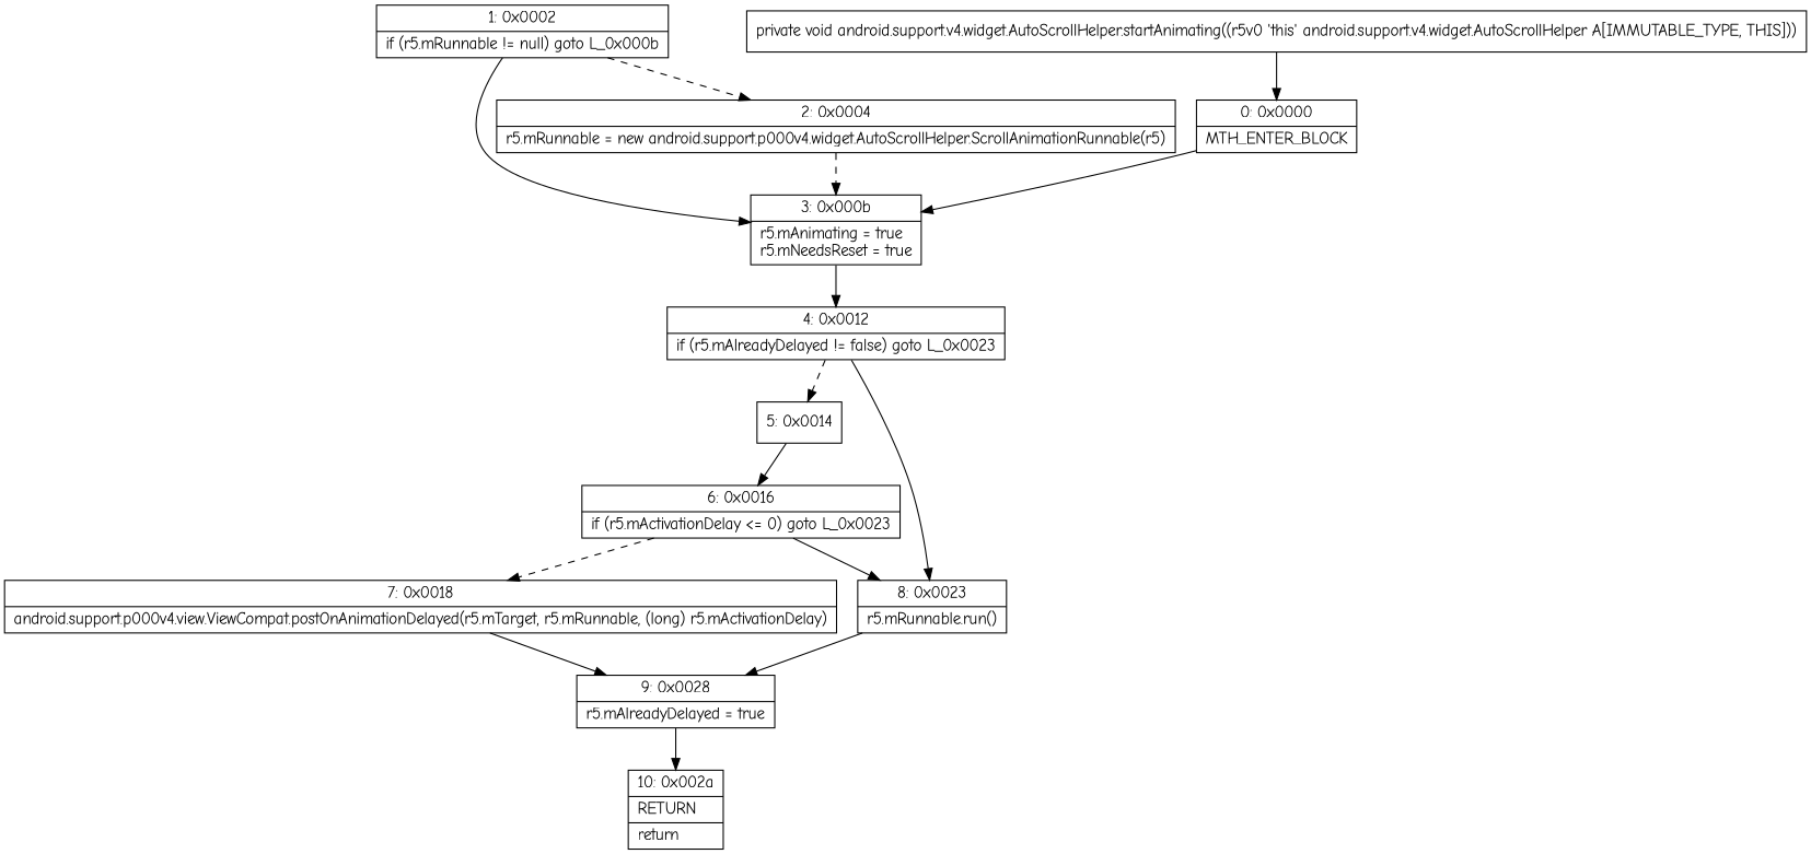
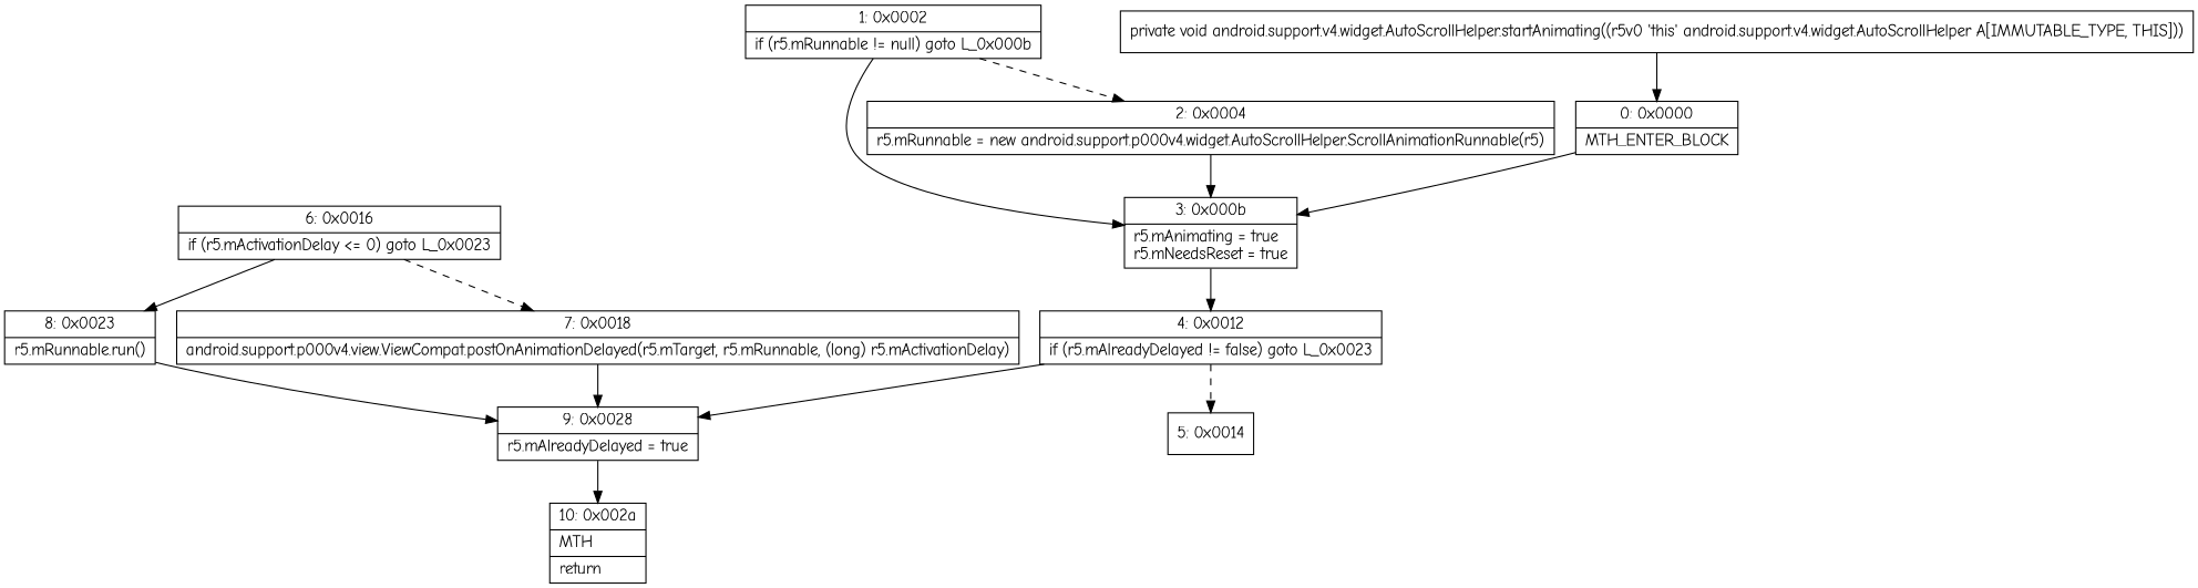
  digraph {
    fontname="Comic Neue"
    node [fontname="Comic Neue" shape=record]
    edge [fontname="Comic Neue"]
    n1 [label="{0\:\ 0x0000|MTH_ENTER_BLOCK\l}"]
    n2 [label="{3\:\ 0x000b|r5.mAnimating = true\lr5.mNeedsReset = true\l}"]
    n3 [label="{1\:\ 0x0002|if (r5.mRunnable != null) goto L_0x000b\l}"]
    n4 [label="{2\:\ 0x0004|r5.mRunnable = new android.support.p000v4.widget.AutoScrollHelper.ScrollAnimationRunnable(r5)\l}"]
    n5 [label="{4\:\ 0x0012|if (r5.mAlreadyDelayed != false) goto L_0x0023\l}"]
    n6 [label="{5\:\ 0x0014}"]
    n7 [label="{8\:\ 0x0023|r5.mRunnable.run()\l}"]
    n8 [label="{6\:\ 0x0016|if (r5.mActivationDelay \<= 0) goto L_0x0023\l}"]
    n9 [label="{9\:\ 0x0028|r5.mAlreadyDelayed = true\l}"]
    n10 [label="{7\:\ 0x0018|android.support.p000v4.view.ViewCompat.postOnAnimationDelayed(r5.mTarget, r5.mRunnable, (long) r5.mActivationDelay)\l}"]
-   n11 [label="{10\:\ 0x002a|RETURN\l|return\l}"]
+   n11 [label="{10\:\ 0x002a|MTH\l|return\l}"]
    n12 [label="{private void android.support.v4.widget.AutoScrollHelper.startAnimating((r5v0 'this' android.support.v4.widget.AutoScrollHelper A[IMMUTABLE_TYPE, THIS])) }"]
    n1 -> n2
    n2 -> n5
    n3 -> n2
    n3 -> n4 [style=dashed]
-   n4 -> n2 [style=dashed]
+   n4 -> n2
    n5 -> n6 [style=dashed]
-   n5 -> n7
-   n6 -> n8
+   n5 -> n9
    n7 -> n9
    n8 -> n7
    n8 -> n10 [style=dashed]
    n9 -> n11
    n10 -> n9
    n12 -> n1
  }
